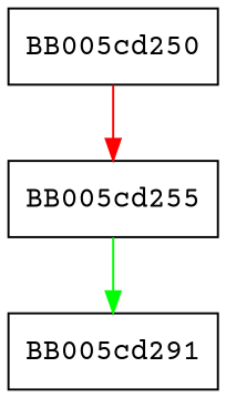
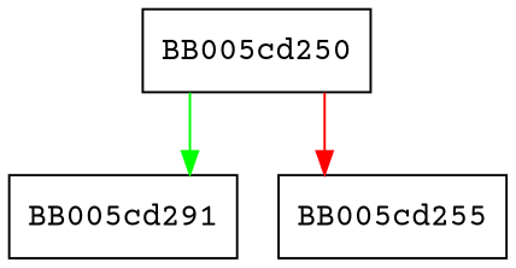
  digraph {
    fontname="Courier Prime"
    splines=ortho
    node [fontname="Courier Prime" shape=box]
    edge [fontname="Courier Prime"]
    n1 [label=BB005cd291]
    BB005cd250
    BB005cd255
-   BB005cd255 -> n1 [color=green]
+   BB005cd250 -> n1 [color=green]
    BB005cd250 -> BB005cd255 [color=red]
  }
